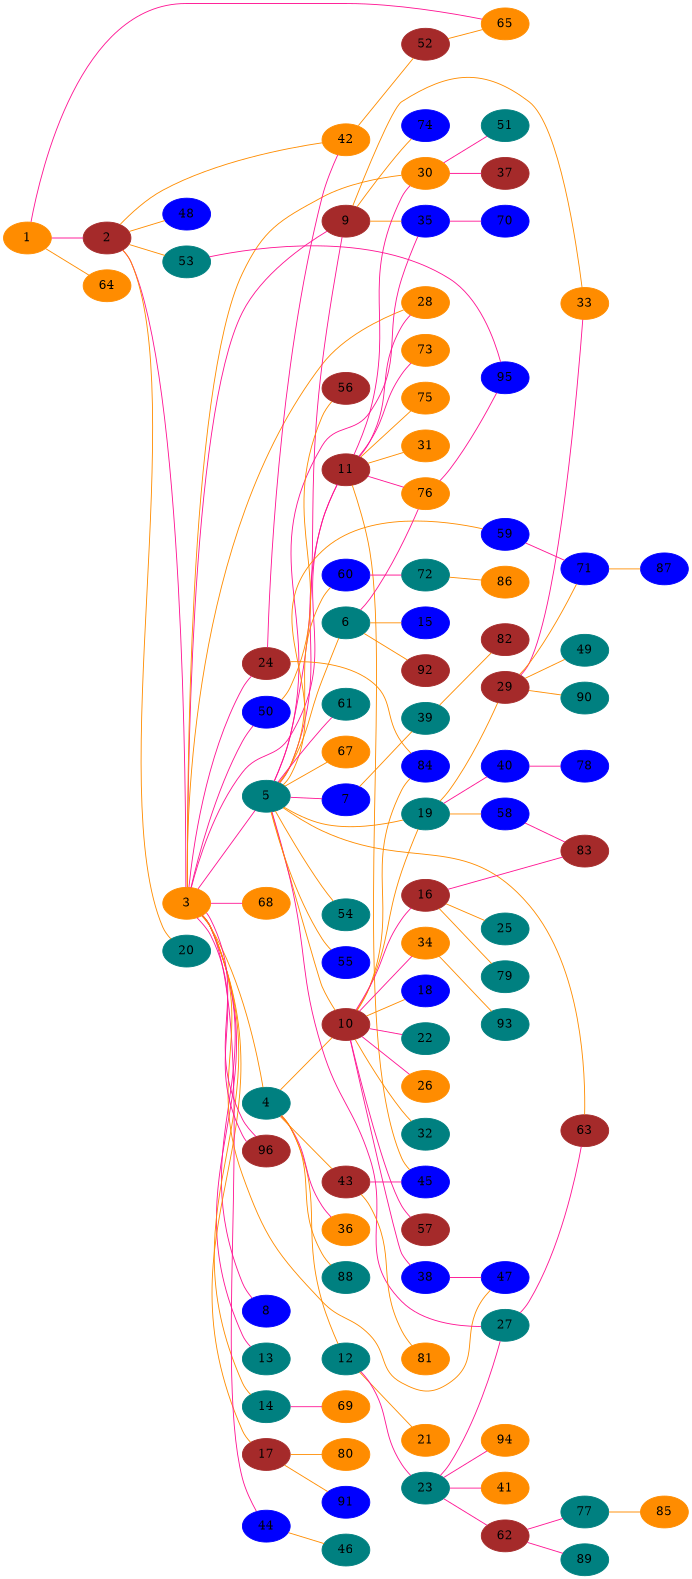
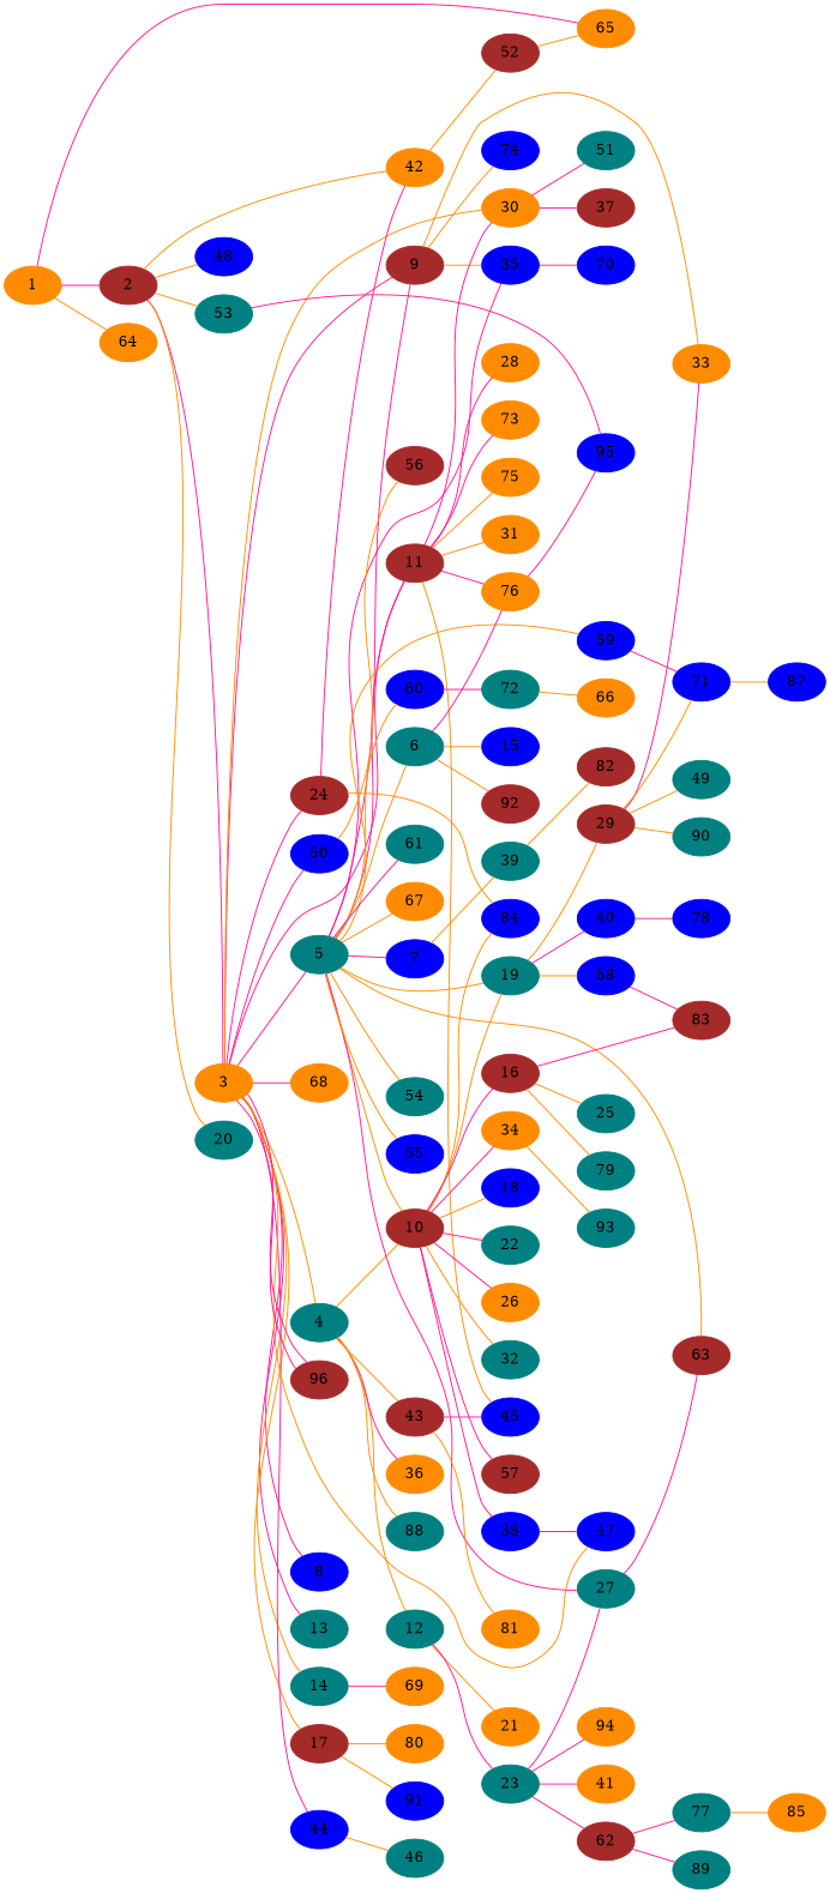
  graph {
    rankdir=LR
    node [color=teal style=filled]
    edge [color=darkorange]
    1 [color=darkorange]
    2 [color=brown]
    64 [color=darkorange]
    65 [color=darkorange]
    3 [color=darkorange]
    20
    42 [color=darkorange]
    48 [color=blue]
    53
    4
    5
    8 [color=blue]
    9 [color=brown]
    11 [color=brown]
    13
    14
    17 [color=brown]
    24 [color=brown]
    28 [color=darkorange]
    30 [color=darkorange]
    44 [color=blue]
    47 [color=blue]
    50 [color=blue]
    68 [color=darkorange]
    96 [color=brown]
    52 [color=brown]
    95 [color=blue]
    10 [color=brown]
    12
    36 [color=darkorange]
    43 [color=brown]
    88
    6
    7 [color=blue]
    19
    27
    35 [color=blue]
    54
    55 [color=blue]
    59 [color=blue]
    60 [color=blue]
    61
    63 [color=brown]
    67 [color=darkorange]
    33 [color=darkorange]
    74 [color=blue]
    76 [color=darkorange]
    31 [color=darkorange]
    45 [color=blue]
    73 [color=darkorange]
    75 [color=darkorange]
    69 [color=darkorange]
    80 [color=darkorange]
    91 [color=blue]
    84 [color=blue]
    37 [color=brown]
    51
    46
    56 [color=brown]
    16 [color=brown]
    18 [color=blue]
    22
    26 [color=darkorange]
    32
    34 [color=darkorange]
    38 [color=blue]
    57 [color=brown]
    21 [color=darkorange]
    23
    81 [color=darkorange]
    15 [color=blue]
    92 [color=brown]
    39
    29 [color=brown]
    40 [color=blue]
    58 [color=blue]
    70 [color=blue]
    71 [color=blue]
    72
    82 [color=brown]
    25
    79
    83 [color=brown]
    93
    41 [color=darkorange]
    62 [color=brown]
    94 [color=darkorange]
    49
    90
    78 [color=blue]
    77
    89
    87 [color=blue]
-   86 [color=darkorange]
+   86 [color=darkorange label=66]
    85 [color=darkorange]
    1 -- 2 [color=deeppink]
    1 -- 64
    1 -- 65 [color=deeppink]
    2 -- 3 [color=deeppink]
    2 -- 20
    2 -- 42
    2 -- 48
    2 -- 53
    3 -- 4
    3 -- 5 [color=deeppink]
    3 -- 8 [color=deeppink]
    3 -- 9 [color=deeppink]
    3 -- 11 [color=deeppink]
    3 -- 13 [color=deeppink]
    3 -- 14
    3 -- 17
    3 -- 24 [color=deeppink]
-   3 -- 28
    3 -- 30
    3 -- 44 [color=deeppink]
    3 -- 47
    3 -- 50 [color=deeppink]
    3 -- 68 [color=deeppink]
    3 -- 96 [color=deeppink]
    3 -- 96 [color=deeppink]
    42 -- 52
    53 -- 95 [color=deeppink]
    4 -- 10
    4 -- 12
    4 -- 36 [color=deeppink]
    4 -- 43
    4 -- 88
    5 -- 9 [color=deeppink]
    5 -- 11 [color=deeppink]
    5 -- 10
    5 -- 6
    5 -- 7 [color=deeppink]
    5 -- 19
    5 -- 27 [color=deeppink]
    5 -- 35 [color=deeppink]
    5 -- 54
    5 -- 55
    5 -- 59
    5 -- 60
    5 -- 61 [color=deeppink]
    5 -- 63
    5 -- 67
    9 -- 35
    9 -- 33
    9 -- 74
    11 -- 28 [color=deeppink]
    11 -- 30 [color=deeppink]
    11 -- 76 [color=deeppink]
    11 -- 31
    11 -- 45
    11 -- 73 [color=deeppink]
    11 -- 75
    14 -- 69 [color=deeppink]
    17 -- 80
    17 -- 91
    24 -- 42 [color=deeppink]
    24 -- 84
    30 -- 37 [color=deeppink]
    30 -- 51 [color=deeppink]
    44 -- 46
    50 -- 56
    52 -- 65
    10 -- 19
    10 -- 84
    10 -- 16 [color=deeppink]
    10 -- 18
    10 -- 22 [color=deeppink]
    10 -- 26 [color=deeppink]
    10 -- 32
    10 -- 34 [color=deeppink]
    10 -- 38 [color=deeppink]
    10 -- 57 [color=deeppink]
    12 -- 21
    12 -- 23 [color=deeppink]
    43 -- 45 [color=deeppink]
    43 -- 81
    6 -- 76 [color=deeppink]
    6 -- 15
    6 -- 92
    7 -- 39
    19 -- 29
    19 -- 40 [color=deeppink]
    19 -- 58
    27 -- 63 [color=deeppink]
    35 -- 70 [color=deeppink]
    59 -- 71 [color=deeppink]
    60 -- 72 [color=deeppink]
    76 -- 95 [color=deeppink]
    16 -- 25
    16 -- 79
    16 -- 83 [color=deeppink]
    34 -- 93
    38 -- 47 [color=deeppink]
    23 -- 27 [color=deeppink]
    23 -- 41 [color=deeppink]
    23 -- 62 [color=deeppink]
    23 -- 94 [color=deeppink]
    39 -- 82
    29 -- 33 [color=deeppink]
    29 -- 71
    29 -- 49
    29 -- 90
    40 -- 78 [color=deeppink]
    58 -- 83 [color=deeppink]
    71 -- 87
    72 -- 86
    62 -- 77 [color=deeppink]
    62 -- 89 [color=deeppink]
    77 -- 85
  }
